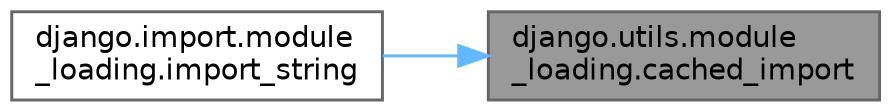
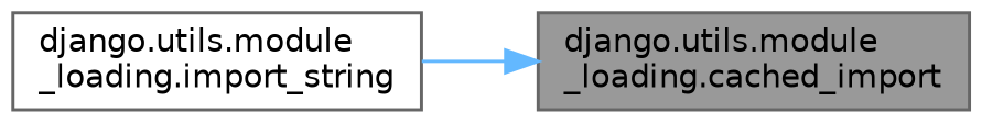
  digraph {
    rankdir=RL
    node [fontname=Helvetica fontsize=10 shape=box style=filled]
    n1 [color=gray40 fillcolor=grey60 fontcolor=black height=0.2 label="django.utils.module\l_loading.cached_import" width=0.4]
-   n2 [color=grey40 fillcolor=white height=0.2 label="django.import.module\l_loading.import_string" width=0.4]
+   n2 [color=grey40 fillcolor=white height=0.2 label="django.utils.module\l_loading.import_string" width=0.4]
    n1 -> n2 [color=steelblue1 dir=back fontname=Helvetica fontsize=10 labelfontname=Helvetica labelfontsize=10 style=solid]
  }
